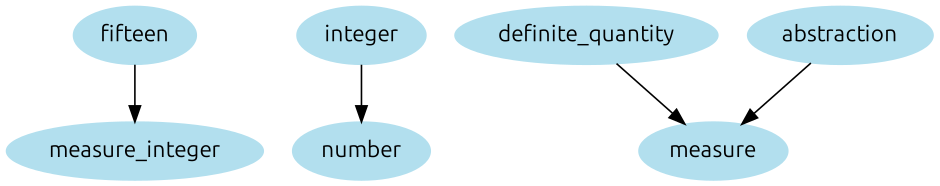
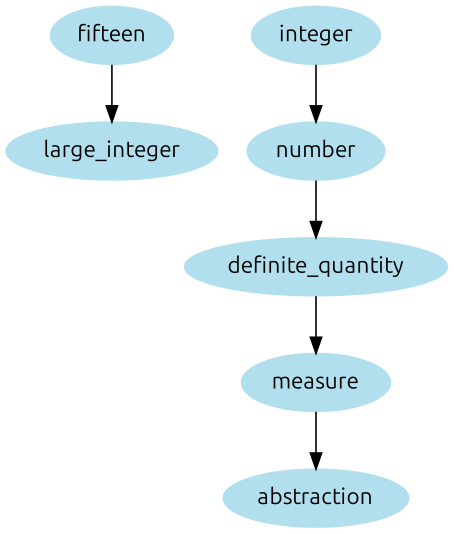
  digraph {
    fontname=Ubuntu
    node [color=lightblue2 fontname=Ubuntu style=filled]
    edge [fontname=Ubuntu]
    fifteen
-   large_integer [label=measure_integer]
+   large_integer
    integer
    number
    definite_quantity
    measure
    abstraction
    fifteen -> large_integer
    integer -> number
+   number -> definite_quantity
    definite_quantity -> measure
-   abstraction -> measure
+   measure -> abstraction
  }
